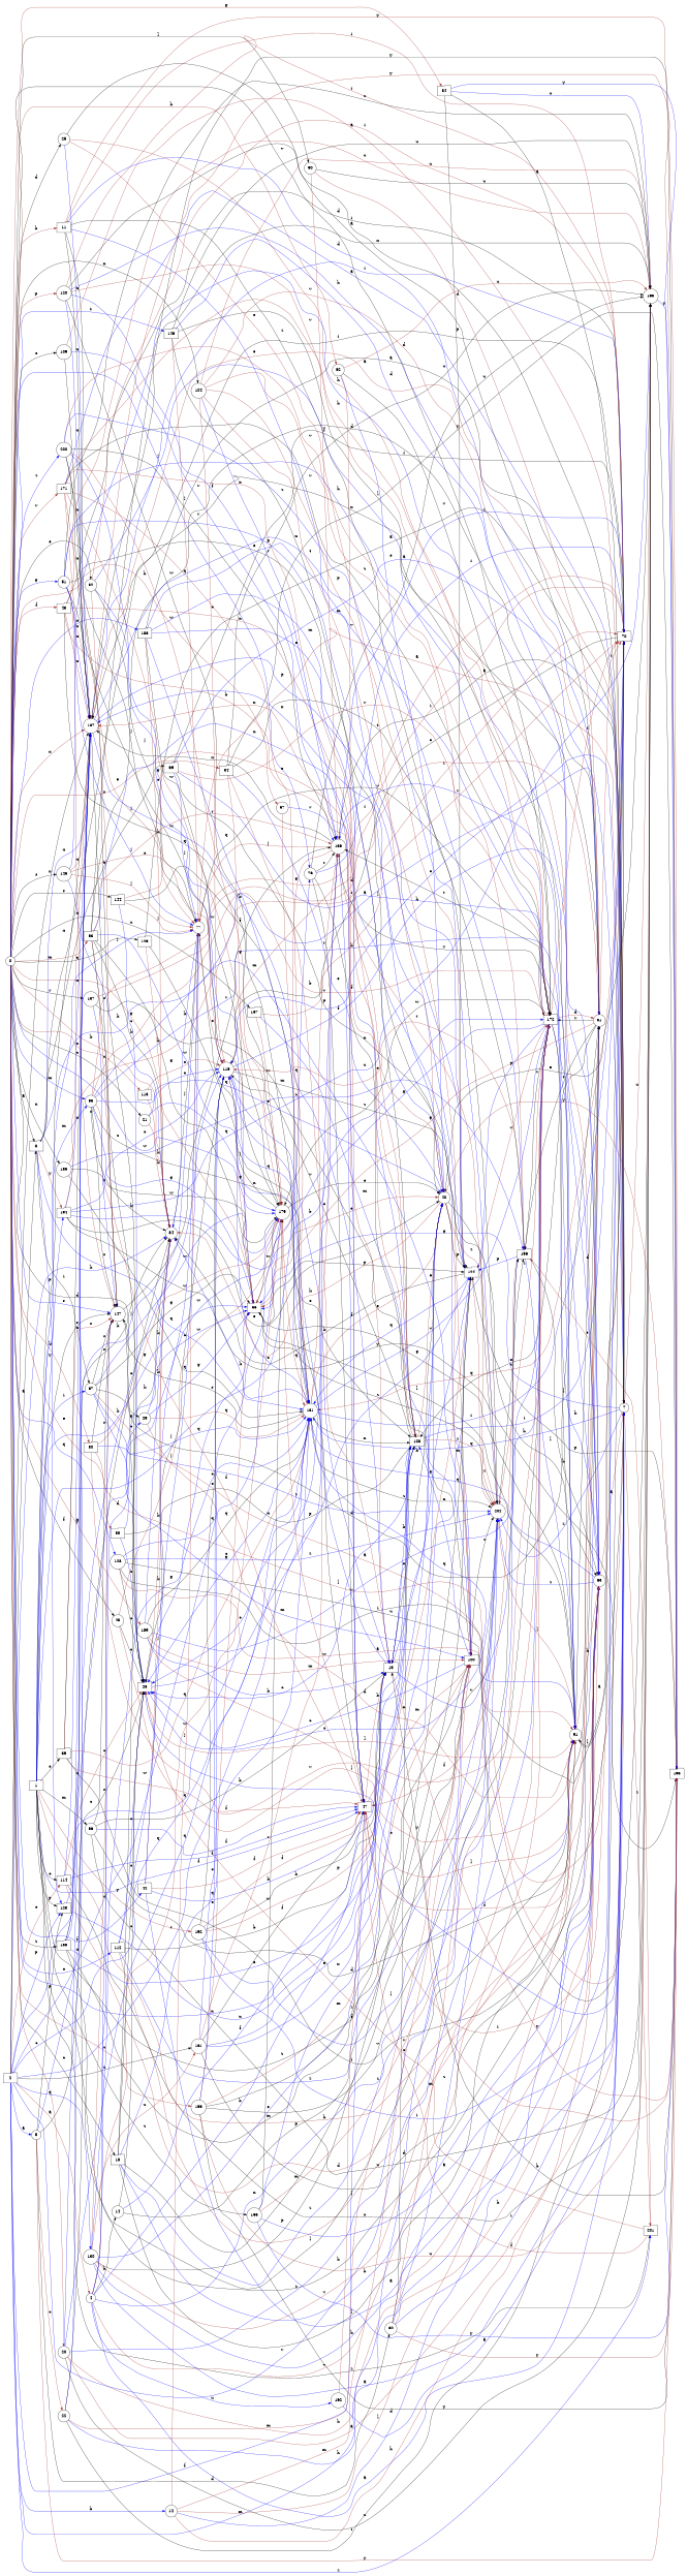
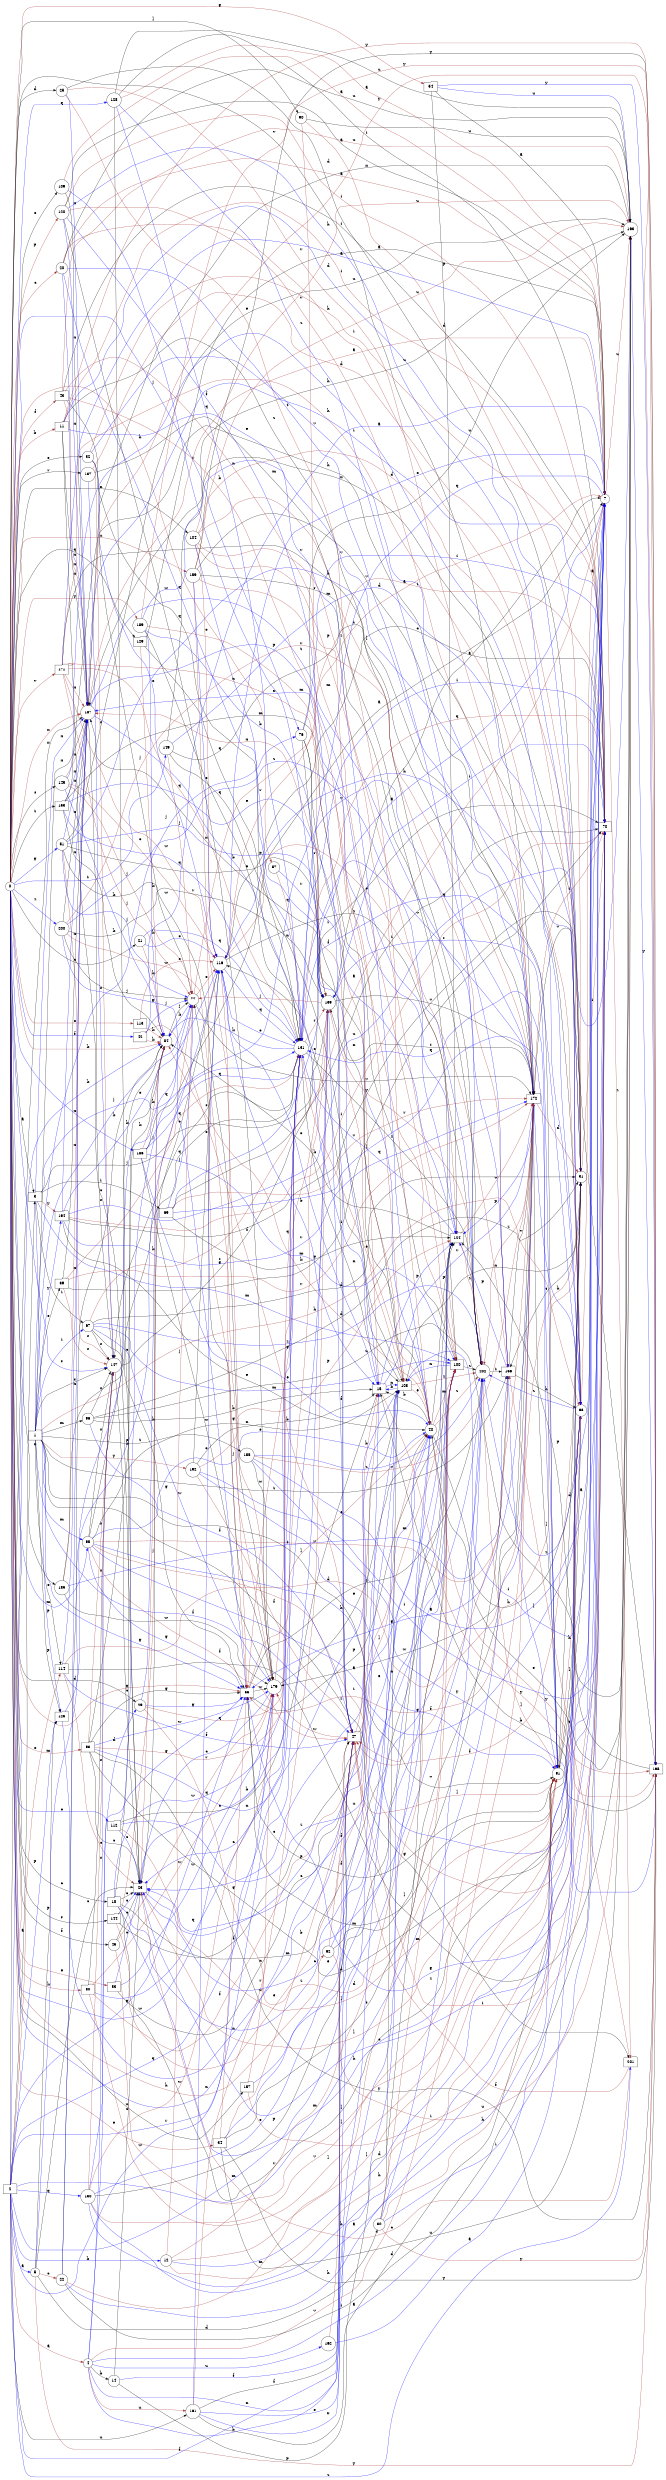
  strict digraph {
    rankdir=LR
    node [shape=circle]
    edge [color=blue]
    3 [shape=folder]
    0
    11 [shape=folder]
    18 [shape=folder]
    20
    21
    25
    29
    32
    33 [shape=folder]
    34 [shape=folder]
    42 [shape=folder]
    43 [shape=folder]
    45
    51
    54 [shape=folder]
    55 [shape=folder]
    57
    62
    76
    80 [shape=folder]
    84
    90
    93 [shape=folder]
    95
    104
    108 [shape=folder]
    109
    112 [shape=folder]
    113 [shape=folder]
    120
    128
    129 [shape=folder]
    137
    144 [shape=folder]
    145
    147
-   149 [shape=folder]
+   149
    153 [shape=folder]
    157 [shape=folder]
    159
    171 [shape=folder]
    172 [shape=folder]
    179
    185
    186 [shape=folder]
    187
    189
    200
    67
    123 [shape=folder]
    194 [shape=folder]
    100 [shape=folder]
    131
    69 [shape=folder]
    70 [shape=folder]
    23 [shape=folder]
    195 [shape=folder]
    202
    31
    40
    63
    91
    156 [shape=folder]
    7
    163
    116
    77
    15 [shape=folder]
    47 [shape=folder]
    124 [shape=folder]
    139
    1 [shape=folder]
    39 [shape=folder]
    96
    114 [shape=folder]
    155
    192
    201 [shape=folder]
    2 [shape=folder]
    4
    5
    12
    130
    161
    14
    162
    22
    30
    3 -> 187 [label=x]
    3 -> 67 [color=black label=i]
    3 -> 123 [label=p]
    3 -> 194 [color=brown label=y]
    3 -> 100 [label=m]
    3 -> 131 [label=q]
    3 -> 69 [color=black label=i]
    3 -> 70 [color=black label=i]
    0 -> 3 [color=black label=a]
    0 -> 11 [color=brown label=b]
    0 -> 18 [color=black label=c]
    0 -> 20 [color=brown label=c]
    0 -> 21 [color=black label=c]
    0 -> 25 [color=black label=d]
    0 -> 29 [color=black label=d]
    0 -> 32 [color=black label=e]
    0 -> 33 [color=brown label=e]
    0 -> 34 [color=brown label=e]
    0 -> 42 [label=f]
    0 -> 43 [color=brown label=f]
    0 -> 45 [color=black label=f]
    0 -> 51 [label=g]
    0 -> 54 [color=brown label=g]
    0 -> 55 [color=brown label=g]
    0 -> 57 [color=brown label=h]
    0 -> 62 [color=brown label=h]
    0 -> 76 [label=j]
    0 -> 80 [color=brown label=k]
    0 -> 84 [color=brown label=k]
    0 -> 90 [color=black label=l]
    0 -> 93 [color=brown label=m]
    0 -> 95 [label=m]
    0 -> 104 [color=black label=n]
    0 -> 108 [label=n]
    0 -> 109 [color=black label=o]
    0 -> 112 [label=o]
    0 -> 113 [color=brown label=o]
    0 -> 120 [color=brown label=p]
    0 -> 128 [label=q]
    0 -> 129 [color=black label=q]
    0 -> 137 [color=black label=r]
    0 -> 144 [color=black label=s]
    0 -> 145 [color=black label=s]
    0 -> 147 [label=s]
    0 -> 149 [label=t]
    0 -> 153 [color=black label=t]
    0 -> 157 [color=black label=u]
    0 -> 159 [color=brown label=u]
    0 -> 171 [color=brown label=v]
    0 -> 172 [color=black label=v]
    0 -> 179 [label=w]
    0 -> 185 [color=black label=x]
    0 -> 186 [label=x]
    0 -> 187 [color=brown label=x]
    0 -> 189 [color=brown label=y]
    0 -> 200 [label=z]
    11 -> 187 [color=black label=x]
    11 -> 70 [color=brown label=i]
    11 -> 23 [color=black label=c]
    11 -> 195 [color=brown label=y]
    11 -> 202 [color=black label=z]
    11 -> 31 [label=d]
    11 -> 40 [label=e]
    18 -> 84 [color=black label=k]
    18 -> 100 [color=black label=m]
    18 -> 131 [label=q]
    18 -> 23 [color=black label=c]
    18 -> 202 [label=z]
    18 -> 63 [label=h]
    18 -> 91 [color=black label=l]
    20 -> 187 [label=x]
    20 -> 131 [label=q]
    20 -> 63 [color=brown label=h]
    20 -> 156 [label=t]
    20 -> 7 [color=brown label=a]
    20 -> 163 [color=black label=u]
    21 -> 84 [color=brown label=k]
    21 -> 131 [label=q]
    21 -> 116 [label=o]
    25 -> 172 [color=brown label=v]
    25 -> 187 [label=x]
    25 -> 31 [color=black label=d]
    25 -> 40 [color=brown label=e]
    29 -> 55 [label=g]
    29 -> 84 [label=k]
    29 -> 131 [color=brown label=q]
    29 -> 91 [color=brown label=d]
    32 -> 147 [color=brown label=s]
    32 -> 172 [label=v]
    32 -> 70 [color=brown label=i]
    32 -> 116 [label=o]
    32 -> 77 [color=black label=j]
    33 -> 108 [color=black label=n]
    33 -> 179 [label=w]
    33 -> 23 [label=c]
    34 -> 55 [color=brown label=g]
    34 -> 195 [color=black label=y]
    34 -> 40 [label=e]
    34 -> 156 [color=black label=t]
    34 -> 163 [color=black label=u]
    34 -> 15 [color=brown label=b]
    42 -> 84 [color=brown label=k]
    42 -> 7 [label=a]
    42 -> 77 [label=j]
-   42 -> 15 [label=b]
    42 -> 47 [color=brown label=f]
    43 -> 108 [color=brown label=n]
    43 -> 187 [color=brown label=x]
    43 -> 131 [color=black label=q]
    43 -> 70 [color=black label=i]
    43 -> 163 [color=brown label=u]
    43 -> 15 [color=brown label=b]
    45 -> 179 [color=brown label=w]
    45 -> 23 [color=black label=c]
    45 -> 91 [color=brown label=l]
    51 -> 147 [color=brown label=s]
    51 -> 179 [color=black label=w]
    51 -> 187 [label=x]
    51 -> 40 [color=black label=e]
    51 -> 63 [label=h]
    51 -> 163 [color=black label=u]
    51 -> 77 [label=j]
    51 -> 124 [label=p]
    54 -> 195 [label=y]
    54 -> 7 [color=black label=a]
    54 -> 163 [label=u]
    54 -> 124 [color=black label=p]
    55 -> 179 [color=black label=w]
    55 -> 202 [color=black label=z]
    55 -> 40 [color=brown label=e]
    55 -> 91 [color=black label=l]
    55 -> 124 [color=black label=p]
    57 -> 131 [color=brown label=q]
    57 -> 139 [label=r]
    62 -> 172 [color=black label=v]
    62 -> 40 [label=e]
    62 -> 163 [color=brown label=u]
    62 -> 47 [color=brown label=f]
    76 -> 108 [color=black label=n]
    76 -> 70 [label=i]
    76 -> 163 [color=black label=u]
    76 -> 47 [color=black label=f]
    76 -> 139 [color=black label=r]
    80 -> 147 [color=black label=s]
    80 -> 179 [color=brown label=w]
    80 -> 131 [label=q]
    80 -> 91 [color=brown label=l]
    80 -> 47 [color=brown label=f]
    84 -> 77 [color=black label=j]
    90 -> 31 [color=brown label=d]
    90 -> 163 [color=black label=u]
    90 -> 139 [color=brown label=r]
    93 -> 55 [color=black label=g]
    93 -> 84 [color=black label=k]
    93 -> 108 [label=n]
    93 -> 147 [color=brown label=s]
    93 -> 179 [label=w]
    93 -> 23 [color=black label=c]
    93 -> 195 [color=black label=y]
    93 -> 31 [color=black label=d]
    93 -> 139 [color=brown label=r]
    95 -> 55 [label=g]
    95 -> 84 [color=black label=k]
    95 -> 108 [color=black label=n]
    95 -> 147 [color=black label=s]
    95 -> 172 [color=brown label=v]
    95 -> 70 [color=brown label=i]
    95 -> 40 [label=e]
    95 -> 63 [label=h]
    95 -> 7 [label=a]
    95 -> 47 [color=brown label=f]
    104 -> 100 [color=brown label=m]
    104 -> 31 [color=brown label=d]
    104 -> 156 [color=brown label=t]
    104 -> 163 [color=brown label=u]
    104 -> 116 [color=brown label=o]
    104 -> 124 [color=brown label=p]
    104 -> 139 [label=r]
    108 -> 187 [color=brown label=x]
    108 -> 70 [label=i]
    108 -> 23 [label=c]
    108 -> 202 [color=brown label=z]
    108 -> 40 [color=brown label=e]
    108 -> 116 [color=black label=o]
    108 -> 15 [label=b]
    109 -> 187 [color=black label=x]
    109 -> 7 [color=brown label=a]
    109 -> 139 [label=r]
    112 -> 23 [label=c]
    112 -> 202 [label=z]
    112 -> 91 [color=brown label=l]
    112 -> 77 [label=j]
    112 -> 15 [color=black label=b]
    113 -> 84 [color=brown label=k]
    113 -> 116 [color=brown label=o]
    120 -> 172 [color=brown label=v]
    120 -> 179 [color=black label=w]
    120 -> 187 [label=x]
    120 -> 70 [color=brown label=i]
    120 -> 63 [label=h]
    120 -> 7 [color=black label=a]
    120 -> 47 [label=f]
    128 -> 131 [label=q]
    128 -> 70 [color=black label=i]
    128 -> 23 [color=black label=c]
    128 -> 202 [label=z]
    128 -> 7 [color=brown label=a]
    128 -> 163 [color=black label=u]
    129 -> 84 [color=brown label=k]
    129 -> 131 [color=black label=q]
    129 -> 7 [color=black label=a]
    137 -> 147 [label=s]
    137 -> 100 [color=black label=m]
    137 -> 31 [color=brown label=d]
    144 -> 23 [label=c]
    144 -> 40 [color=brown label=e]
    144 -> 77 [color=brown label=j]
    144 -> 47 [color=black label=f]
    145 -> 84 [label=k]
    145 -> 187 [color=brown label=x]
    145 -> 63 [label=h]
    145 -> 116 [color=brown label=o]
    145 -> 77 [color=brown label=j]
    147 -> 23 [color=black label=c]
    147 -> 139 [color=black label=r]
    149 -> 108 [color=black label=n]
    149 -> 31 [label=d]
    149 -> 91 [color=black label=l]
    149 -> 163 [color=black label=u]
    149 -> 77 [color=brown label=j]
    153 -> 84 [color=black label=k]
    153 -> 187 [label=x]
    153 -> 100 [color=black label=m]
    153 -> 131 [label=q]
    153 -> 40 [label=e]
    153 -> 63 [color=black label=h]
    157 -> 179 [color=brown label=w]
    157 -> 100 [label=m]
    157 -> 70 [color=brown label=i]
    159 -> 55 [color=brown label=g]
    159 -> 172 [color=black label=v]
    159 -> 100 [color=brown label=m]
    159 -> 195 [color=black label=y]
    159 -> 202 [color=black label=z]
    159 -> 163 [color=brown label=u]
    159 -> 116 [label=o]
    171 -> 108 [color=brown label=n]
    171 -> 172 [color=black label=v]
    171 -> 179 [color=brown label=w]
    171 -> 187 [color=brown label=x]
    171 -> 131 [color=brown label=q]
    171 -> 63 [color=brown label=h]
    171 -> 7 [label=a]
    171 -> 77 [color=brown label=j]
    172 -> 55 [label=g]
    172 -> 179 [color=black label=w]
    172 -> 70 [color=brown label=i]
    172 -> 202 [color=brown label=z]
    172 -> 31 [color=brown label=d]
    172 -> 63 [label=h]
    172 -> 91 [color=black label=l]
    172 -> 124 [label=p]
    172 -> 139 [color=black label=r]
    179 -> 131 [color=brown label=q]
    179 -> 23 [label=c]
    179 -> 40 [color=black label=e]
    179 -> 77 [color=black label=j]
    185 -> 179 [color=black label=w]
    185 -> 187 [color=brown label=x]
    185 -> 131 [color=black label=q]
    185 -> 156 [label=t]
    186 -> 84 [color=brown label=k]
    186 -> 172 [label=v]
    186 -> 179 [color=black label=w]
    186 -> 100 [label=m]
    186 -> 131 [label=q]
    186 -> 40 [label=e]
    186 -> 7 [color=black label=a]
    187 -> 147 [color=black label=s]
    187 -> 70 [label=i]
    187 -> 195 [color=brown label=y]
    187 -> 156 [label=t]
    187 -> 7 [color=brown label=a]
    187 -> 15 [label=b]
    187 -> 124 [label=p]
    189 -> 84 [label=k]
    189 -> 172 [label=v]
    189 -> 100 [color=brown label=m]
    189 -> 131 [color=black label=q]
    189 -> 195 [color=brown label=y]
    189 -> 15 [label=b]
    200 -> 55 [label=g]
    200 -> 172 [color=brown label=v]
    200 -> 179 [color=brown label=w]
    200 -> 187 [color=black label=x]
    200 -> 202 [label=z]
    200 -> 77 [color=black label=j]
    200 -> 139 [color=black label=r]
    67 -> 55 [color=black label=g]
    67 -> 147 [color=black label=s]
    67 -> 179 [label=w]
    67 -> 100 [label=m]
    67 -> 202 [label=z]
    67 -> 31 [color=black label=d]
    67 -> 7 [color=brown label=a]
    123 -> 108 [label=n]
    123 -> 77 [label=j]
    194 -> 172 [label=v]
    194 -> 187 [label=x]
    194 -> 70 [color=brown label=i]
    194 -> 195 [color=black label=y]
    194 -> 40 [color=black label=e]
    194 -> 163 [label=u]
    194 -> 116 [label=o]
    100 -> 108 [label=n]
    100 -> 23 [label=c]
    100 -> 202 [color=black label=z]
    131 -> 84 [label=k]
    131 -> 108 [color=black label=n]
    131 -> 147 [color=black label=s]
    131 -> 172 [label=v]
    131 -> 70 [label=i]
    131 -> 23 [label=c]
    131 -> 202 [color=black label=z]
    131 -> 40 [color=brown label=e]
    131 -> 116 [label=o]
    131 -> 139 [color=brown label=r]
    69 -> 172 [color=brown label=v]
    69 -> 70 [color=black label=i]
    69 -> 91 [label=l]
    69 -> 7 [label=a]
    69 -> 77 [label=j]
    69 -> 124 [color=black label=p]
    70 -> 131 [color=brown label=q]
    70 -> 116 [color=black label=o]
    23 -> 84 [color=brown label=k]
    23 -> 91 [color=brown label=l]
    23 -> 124 [label=p]
    195 -> 15 [color=black label=b]
    195 -> 124 [color=black label=p]
    202 -> 23 [label=c]
    202 -> 91 [color=brown label=l]
    202 -> 156 [color=black label=t]
    202 -> 139 [color=brown label=r]
    31 -> 55 [color=brown label=g]
    31 -> 108 [color=black label=n]
    31 -> 172 [color=black label=v]
    31 -> 187 [color=black label=x]
    31 -> 70 [color=brown label=i]
    31 -> 156 [color=black label=t]
    31 -> 47 [color=brown label=f]
    40 -> 84 [color=brown label=k]
    40 -> 100 [color=brown label=m]
    40 -> 195 [color=brown label=y]
    40 -> 202 [color=brown label=z]
    40 -> 63 [color=black label=h]
    40 -> 15 [color=black label=b]
    40 -> 124 [color=black label=p]
    63 -> 131 [label=q]
    63 -> 202 [label=z]
    63 -> 91 [color=black label=l]
    63 -> 7 [color=brown label=a]
    91 -> 55 [color=black label=g]
    91 -> 131 [label=q]
    91 -> 31 [color=black label=d]
    91 -> 63 [color=brown label=h]
    91 -> 7 [color=black label=a]
    91 -> 139 [label=r]
    156 -> 172 [color=black label=v]
    156 -> 63 [color=black label=h]
    156 -> 91 [label=l]
    156 -> 116 [color=brown label=o]
    156 -> 47 [color=brown label=f]
    156 -> 124 [label=p]
    7 -> 55 [label=g]
    7 -> 131 [label=q]
    7 -> 23 [label=c]
    7 -> 202 [label=z]
    7 -> 163 [color=brown label=u]
    7 -> 116 [label=o]
    7 -> 201 [color=brown label=z]
    163 -> 187 [color=black label=x]
    163 -> 195 [label=y]
    163 -> 40 [color=black label=e]
    116 -> 55 [color=brown label=g]
    116 -> 131 [label=q]
    116 -> 70 [color=brown label=i]
    116 -> 23 [color=black label=c]
    116 -> 202 [color=black label=z]
    116 -> 63 [label=h]
    116 -> 15 [label=b]
    77 -> 84 [label=k]
    77 -> 172 [color=black label=v]
    77 -> 7 [color=brown label=a]
    77 -> 116 [color=brown label=o]
    15 -> 108 [label=n]
    15 -> 172 [label=v]
    15 -> 195 [color=brown label=y]
    15 -> 116 [label=o]
    15 -> 124 [label=p]
    47 -> 179 [color=brown label=w]
    47 -> 100 [color=brown label=m]
    47 -> 70 [color=brown label=i]
    47 -> 91 [color=brown label=l]
    47 -> 15 [color=brown label=b]
    124 -> 84 [color=black label=k]
    124 -> 172 [color=brown label=v]
    124 -> 187 [label=x]
    124 -> 131 [label=q]
    124 -> 202 [color=brown label=z]
    139 -> 55 [color=brown label=g]
    139 -> 172 [color=black label=v]
    139 -> 187 [color=black label=x]
    139 -> 70 [label=i]
    139 -> 23 [label=c]
    139 -> 7 [color=black label=a]
    139 -> 77 [color=brown label=j]
    139 -> 47 [label=f]
    1 -> 55 [label=g]
    1 -> 76 [label=j]
    1 -> 95 [label=m]
    1 -> 147 [color=black label=s]
    1 -> 187 [color=black label=x]
    1 -> 67 [label=i]
    1 -> 123 [color=black label=p]
    1 -> 194 [label=y]
    1 -> 63 [color=brown label=h]
    1 -> 91 [color=black label=l]
    1 -> 156 [color=black label=t]
    1 -> 77 [label=j]
    1 -> 47 [label=f]
    1 -> 39 [color=black label=e]
    1 -> 96 [color=black label=m]
    1 -> 114 [color=black label=o]
    1 -> 155 [color=black label=t]
    1 -> 192 [color=brown label=y]
    1 -> 201 [color=black label=z]
    39 -> 147 [color=brown label=s]
    39 -> 172 [color=brown label=v]
    39 -> 187 [color=black label=x]
    39 -> 131 [color=brown label=q]
    39 -> 70 [color=black label=i]
    96 -> 147 [color=black label=s]
    96 -> 31 [color=black label=d]
    96 -> 163 [color=black label=u]
    96 -> 15 [color=black label=b]
    96 -> 47 [label=f]
    114 -> 187 [label=x]
    114 -> 23 [color=brown label=c]
    114 -> 31 [color=brown label=d]
    114 -> 163 [color=black label=u]
    114 -> 47 [label=f]
    155 -> 172 [color=brown label=v]
    155 -> 179 [color=black label=w]
    155 -> 195 [label=y]
    155 -> 202 [label=z]
    155 -> 7 [label=a]
    192 -> 70 [label=i]
    192 -> 91 [label=l]
    192 -> 116 [color=black label=o]
    192 -> 15 [color=black label=b]
    192 -> 47 [color=brown label=f]
    192 -> 124 [color=brown label=p]
    201 -> 23 [color=brown label=c]
    201 -> 156 [color=brown label=t]
    201 -> 47 [color=brown label=f]
    2 -> 3 [color=black label=a]
    2 -> 55 [label=g]
    2 -> 84 [label=k]
    2 -> 172 [label=v]
    2 -> 179 [label=w]
    2 -> 187 [color=black label=x]
    2 -> 123 [label=p]
    2 -> 100 [label=m]
    2 -> 131 [label=q]
    2 -> 47 [label=f]
    2 -> 139 [label=r]
    2 -> 114 [color=brown label=o]
    2 -> 201 [label=z]
    2 -> 4 [color=brown label=a]
    2 -> 5 [label=a]
    2 -> 12 [label=b]
    2 -> 130 [label=q]
    2 -> 161 [color=black label=u]
    4 -> 29 [label=d]
    4 -> 108 [label=n]
    4 -> 147 [label=s]
    4 -> 172 [color=brown label=v]
    4 -> 7 [label=a]
    4 -> 15 [label=b]
    4 -> 161 [color=brown label=u]
    4 -> 14 [color=black label=b]
    4 -> 162 [label=u]
    5 -> 123 [color=black label=p]
    5 -> 23 [color=black label=c]
    5 -> 195 [color=brown label=y]
    5 -> 116 [label=o]
    5 -> 22 [color=brown label=c]
    5 -> 30 [color=black label=d]
    12 -> 100 [color=brown label=m]
    12 -> 31 [label=d]
    12 -> 63 [color=brown label=h]
    12 -> 91 [color=brown label=l]
    12 -> 77 [color=brown label=j]
    130 -> 55 [label=g]
    130 -> 147 [color=brown label=s]
    130 -> 172 [color=brown label=v]
    130 -> 179 [color=brown label=w]
    130 -> 40 [label=e]
    130 -> 63 [label=h]
    130 -> 7 [label=a]
    130 -> 124 [color=black label=p]
    161 -> 31 [color=black label=d]
    161 -> 40 [label=e]
    161 -> 116 [label=o]
    161 -> 47 [color=black label=f]
    161 -> 124 [label=x]
    161 -> 139 [color=brown label=r]
    14 -> 23 [color=black label=c]
    14 -> 47 [label=f]
    14 -> 124 [color=black label=p]
    162 -> 7 [label=a]
    162 -> 47 [color=brown label=f]
    22 -> 84 [color=black label=k]
    22 -> 187 [label=x]
    22 -> 100 [color=brown label=m]
    22 -> 70 [color=black label=i]
    22 -> 63 [label=h]
    30 -> 108 [color=black label=n]
    30 -> 100 [color=brown label=m]
    30 -> 70 [label=i]
    30 -> 195 [color=brown label=y]
    30 -> 202 [label=z]
    30 -> 63 [color=brown label=h]
  }
